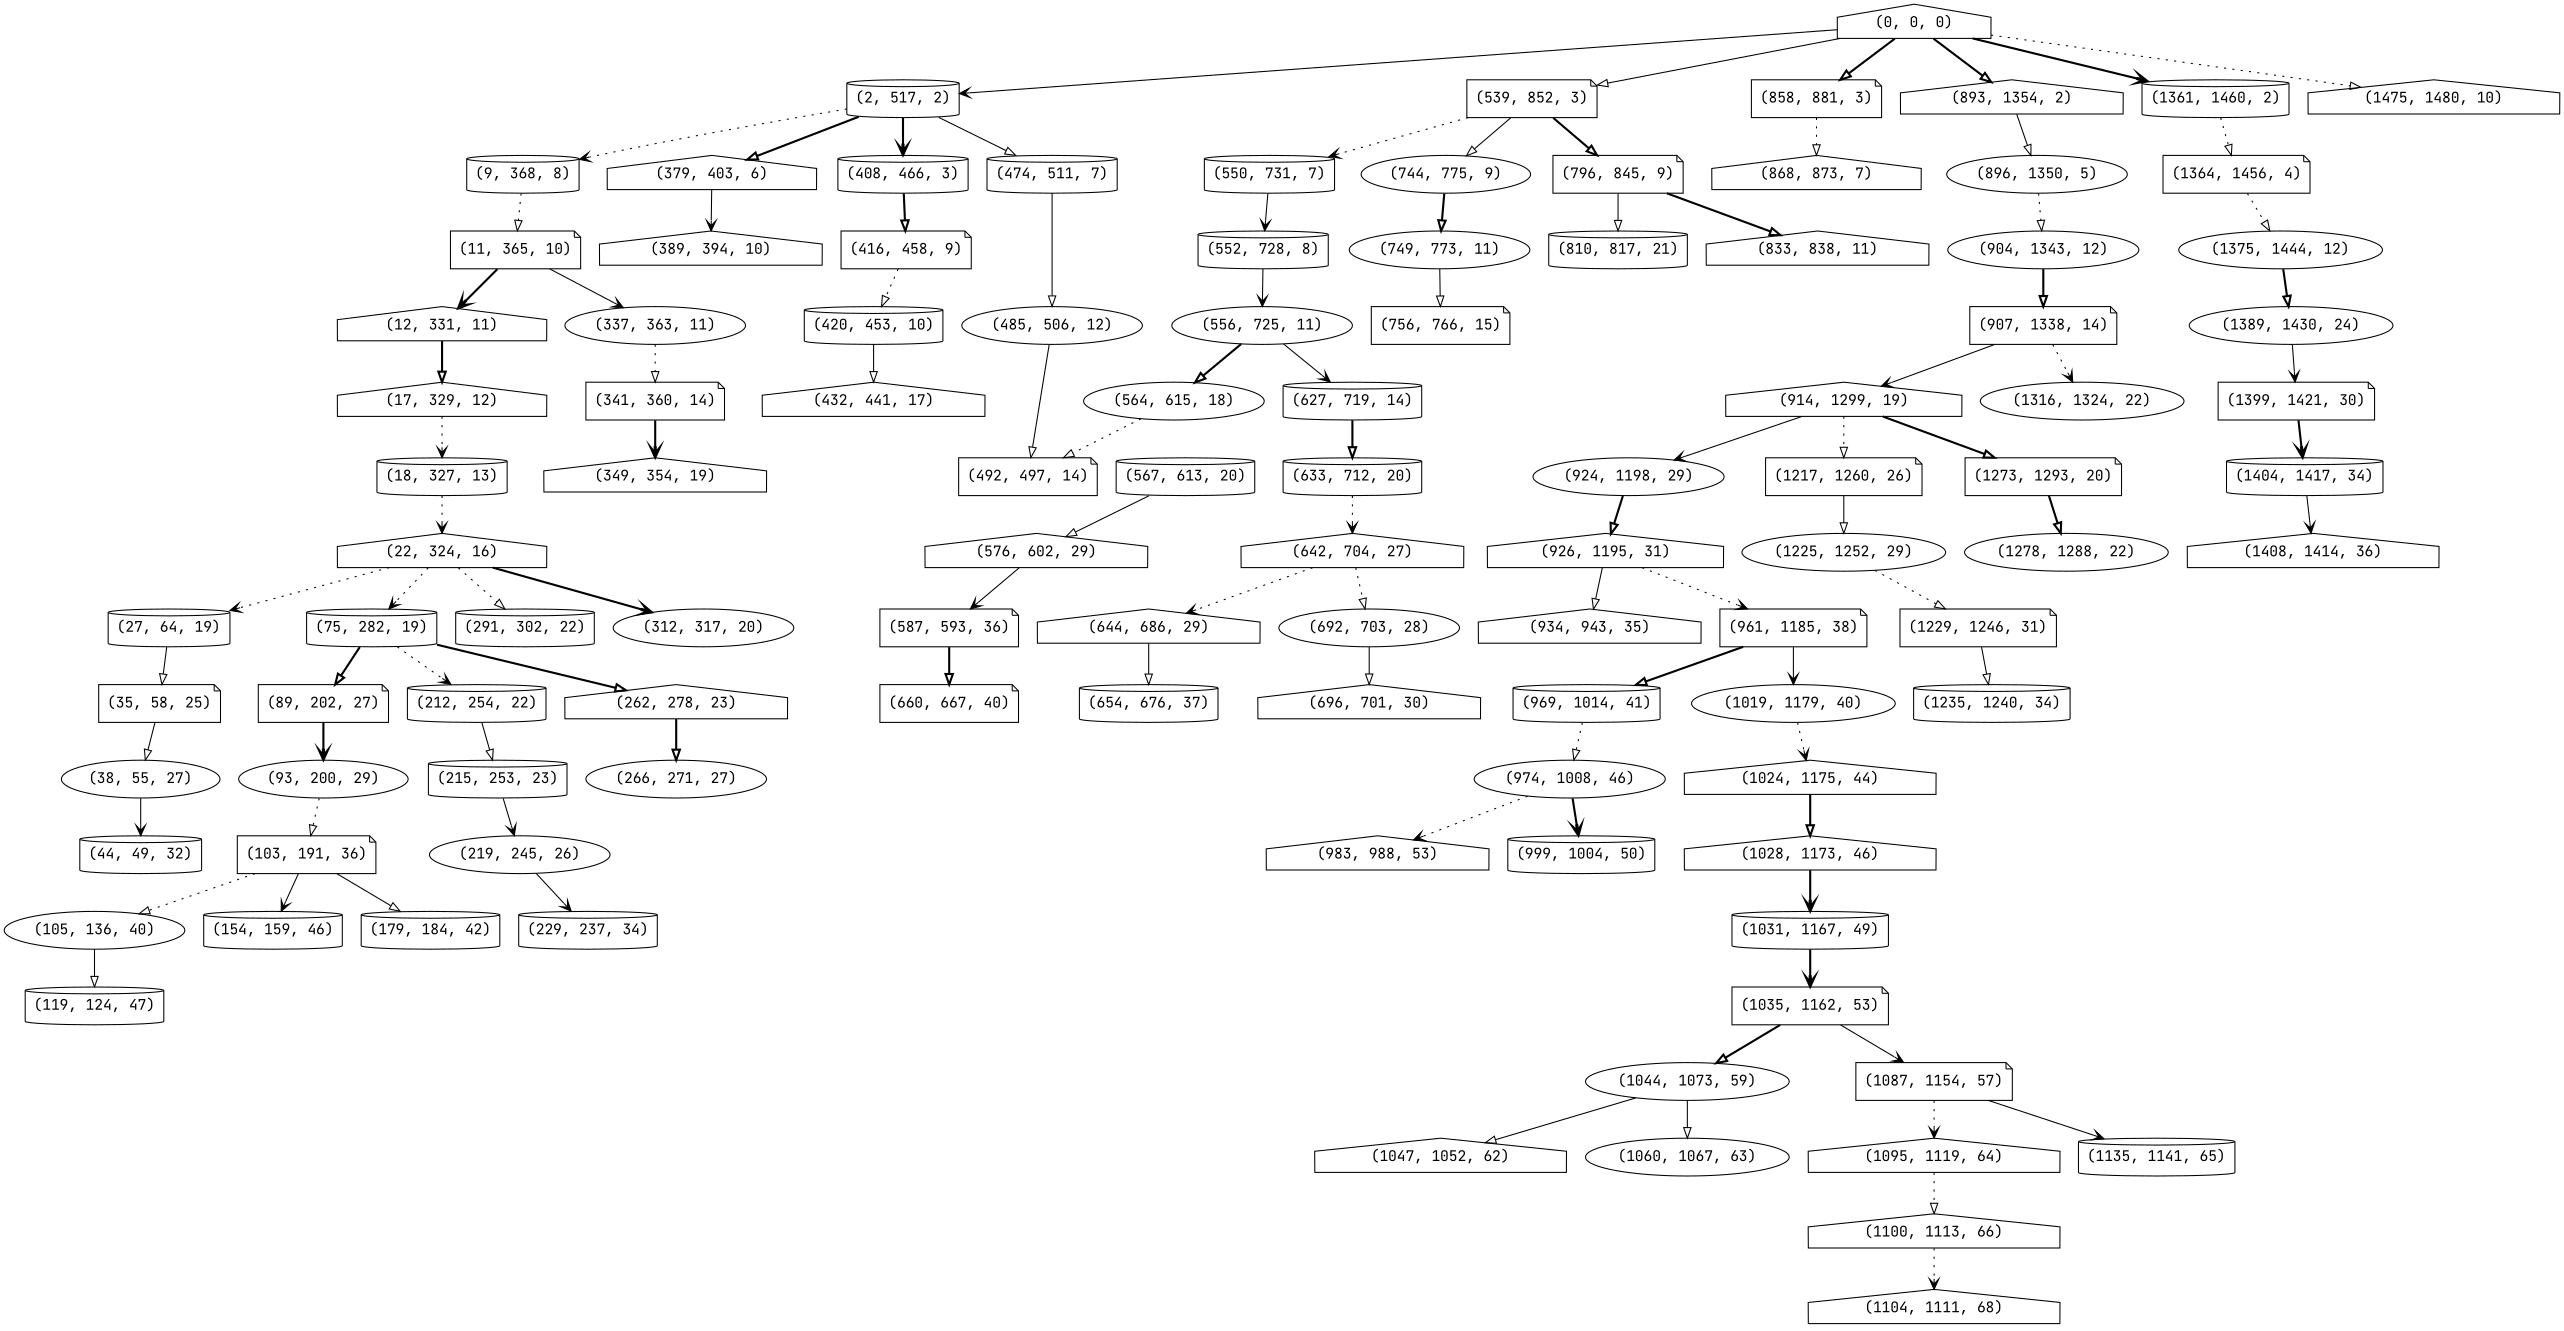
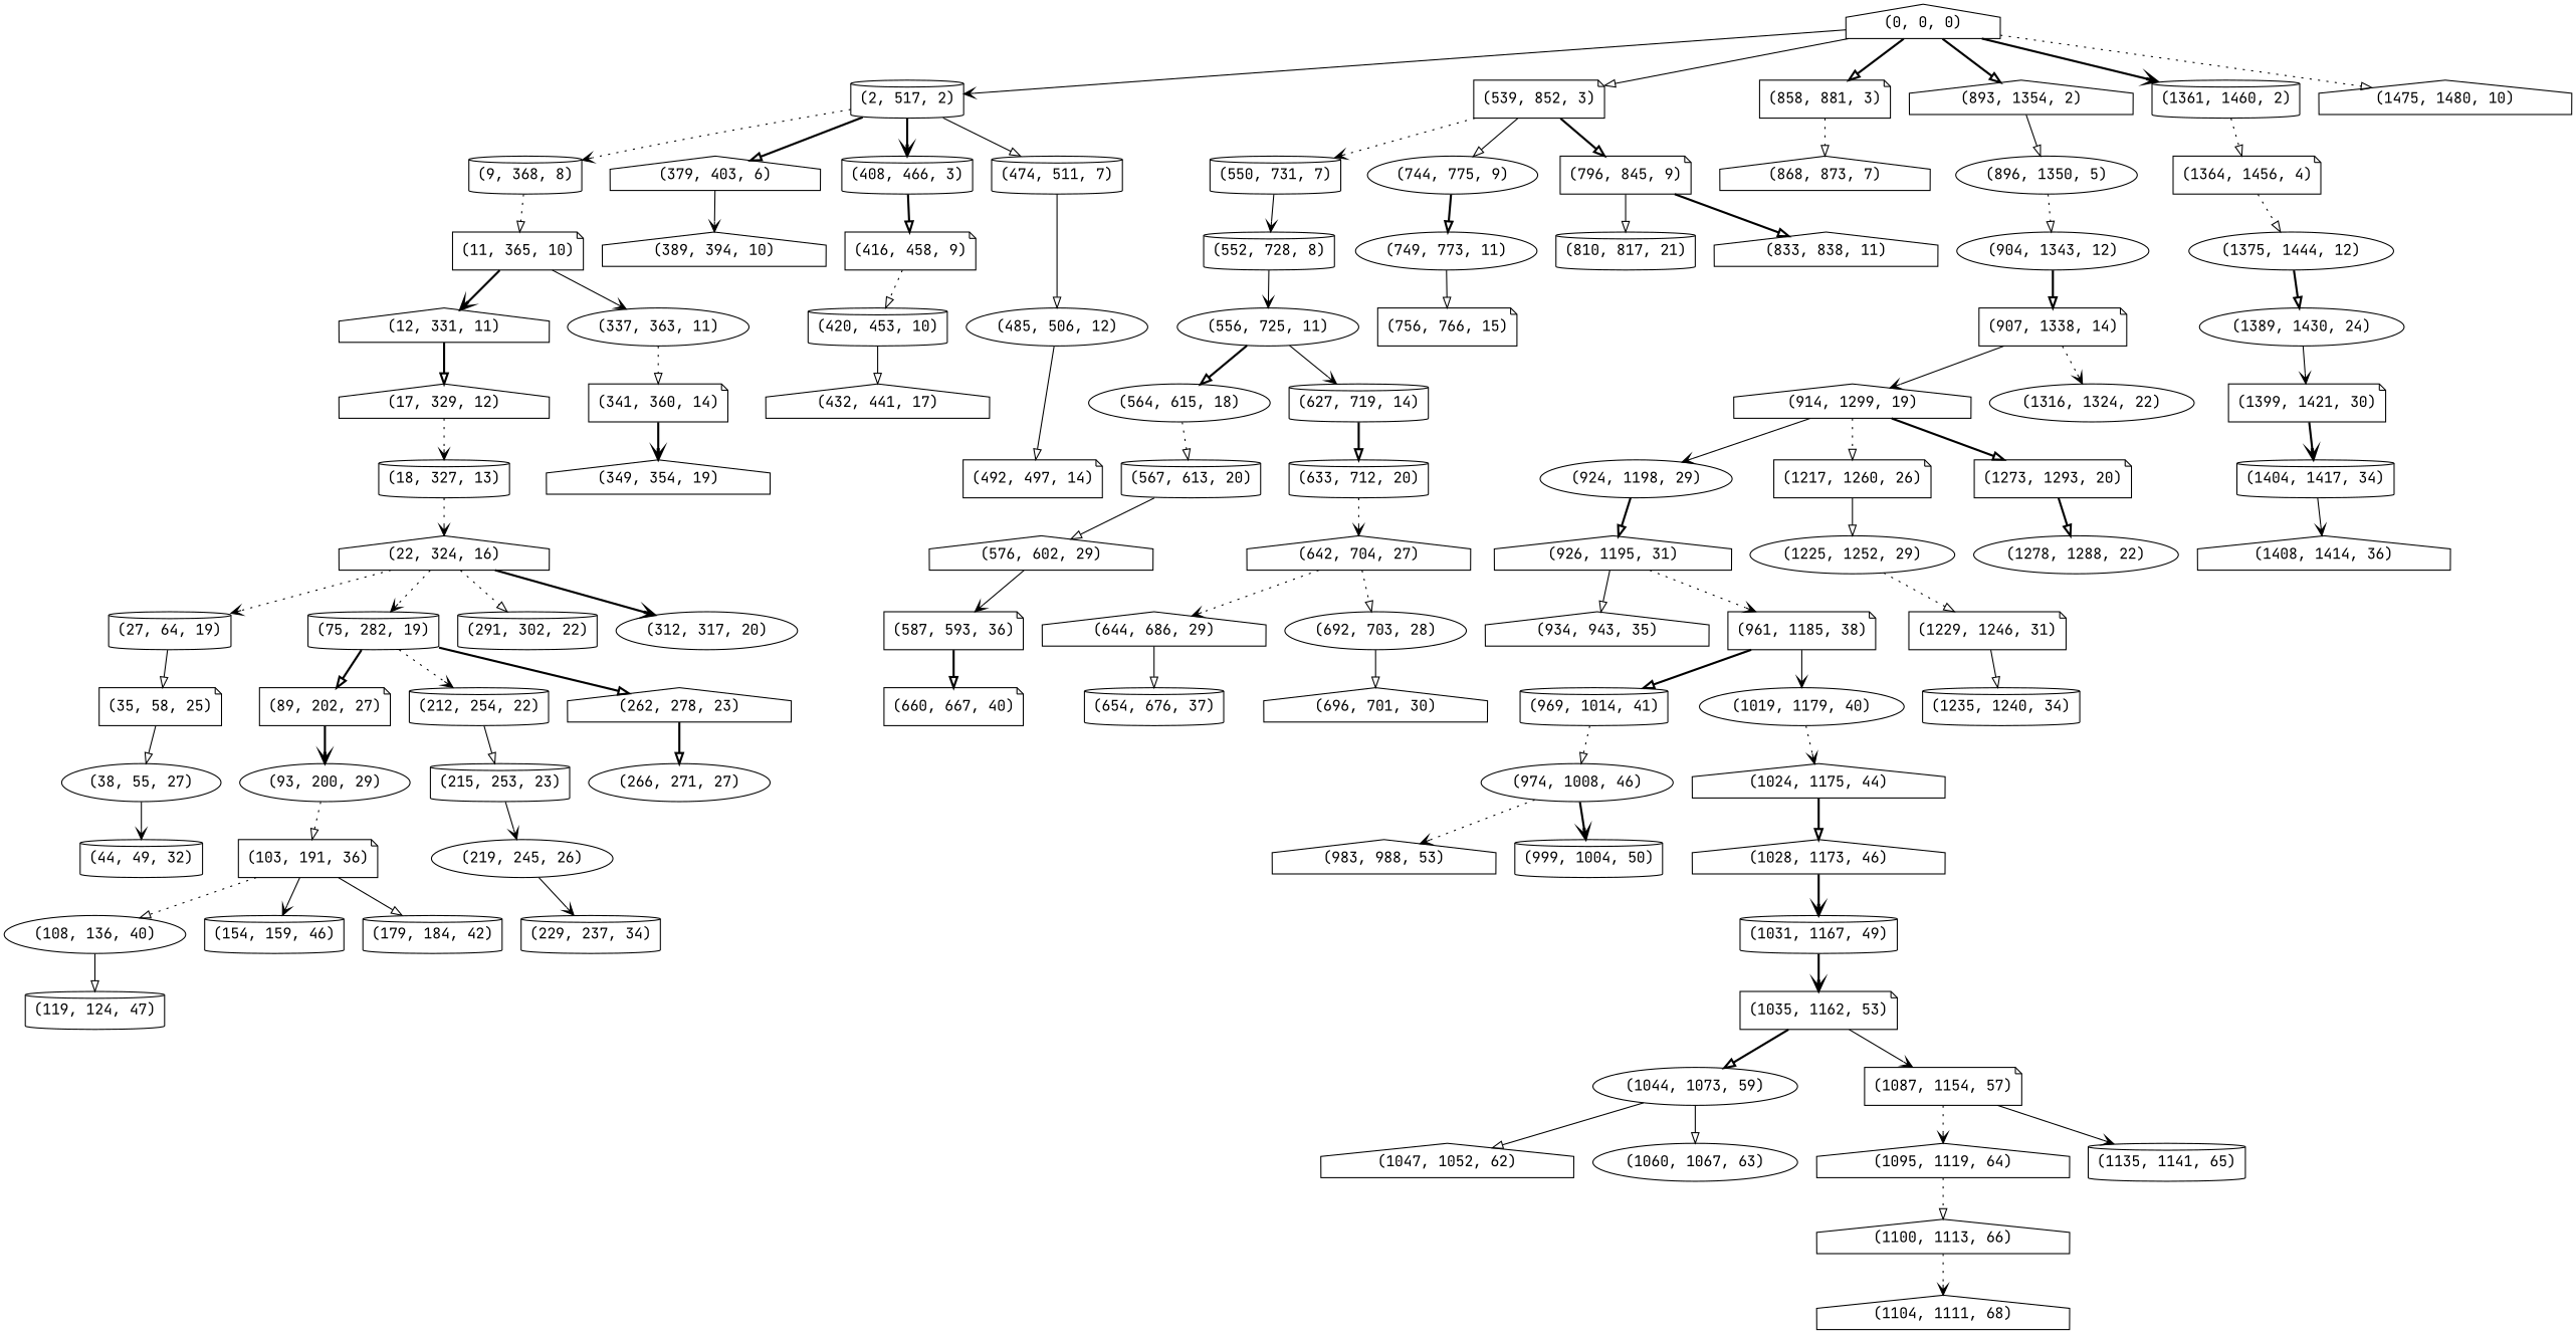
  digraph {
    fontname="JetBrains Mono"
    node [fontname="JetBrains Mono" shape=cylinder]
    edge [arrowhead=onormal fontname="JetBrains Mono" style=solid]
    "(0, 0, 0)" [shape=house]
    "(2, 517, 2)"
    "(539, 852, 3)" [shape=note]
    "(858, 881, 3)" [shape=note]
    "(893, 1354, 2)" [shape=house]
    "(1361, 1460, 2)"
    "(1475, 1480, 10)" [shape=house]
    "(9, 368, 8)"
    "(379, 403, 6)" [shape=house]
    "(408, 466, 3)"
    "(474, 511, 7)"
    "(550, 731, 7)"
    "(744, 775, 9)" [shape=ellipse]
    "(796, 845, 9)" [shape=note]
    "(868, 873, 7)" [shape=house]
    "(896, 1350, 5)" [shape=ellipse]
    "(1364, 1456, 4)" [shape=note]
    "(11, 365, 10)" [shape=note]
    "(389, 394, 10)" [shape=house]
    "(416, 458, 9)" [shape=note]
    "(485, 506, 12)" [shape=ellipse]
    "(12, 331, 11)" [shape=house]
    "(337, 363, 11)" [shape=ellipse]
    "(17, 329, 12)" [shape=house]
    "(341, 360, 14)" [shape=note]
    "(18, 327, 13)"
    "(22, 324, 16)" [shape=house]
    "(27, 64, 19)"
    "(75, 282, 19)"
    "(291, 302, 22)"
    "(312, 317, 20)" [shape=ellipse]
    "(35, 58, 25)" [shape=note]
    "(89, 202, 27)" [shape=note]
    "(212, 254, 22)"
    "(262, 278, 23)" [shape=house]
    "(38, 55, 27)" [shape=ellipse]
    "(44, 49, 32)"
    "(93, 200, 29)" [shape=ellipse]
    "(215, 253, 23)"
    "(266, 271, 27)" [shape=ellipse]
    "(103, 191, 36)" [shape=note]
-   "(108, 136, 40)" [shape=ellipse label="(105, 136, 40)"]
+   "(108, 136, 40)" [shape=ellipse]
    "(154, 159, 46)"
    "(179, 184, 42)"
    "(119, 124, 47)"
    "(219, 245, 26)" [shape=ellipse]
    "(229, 237, 34)"
    "(349, 354, 19)" [shape=house]
    "(420, 453, 10)"
    "(432, 441, 17)" [shape=house]
    "(492, 497, 14)" [shape=note]
    "(552, 728, 8)"
    "(749, 773, 11)" [shape=ellipse]
    "(810, 817, 21)"
    "(833, 838, 11)" [shape=house]
    "(556, 725, 11)" [shape=ellipse]
    "(564, 615, 18)" [shape=ellipse]
    "(627, 719, 14)"
    "(567, 613, 20)"
    "(633, 712, 20)"
    "(576, 602, 29)" [shape=house]
    "(587, 593, 36)" [shape=note]
    "(660, 667, 40)" [shape=note]
    "(642, 704, 27)" [shape=house]
    "(644, 686, 29)" [shape=house]
    "(692, 703, 28)" [shape=ellipse]
    "(654, 676, 37)"
    "(696, 701, 30)" [shape=house]
    "(756, 766, 15)" [shape=note]
    "(904, 1343, 12)" [shape=ellipse]
    "(907, 1338, 14)" [shape=note]
    "(914, 1299, 19)" [shape=house]
    "(1316, 1324, 22)" [shape=ellipse]
    "(924, 1198, 29)" [shape=ellipse]
    "(1217, 1260, 26)" [shape=note]
    "(1273, 1293, 20)" [shape=note]
    "(926, 1195, 31)" [shape=house]
    "(1225, 1252, 29)" [shape=ellipse]
    "(1278, 1288, 22)" [shape=ellipse]
    "(934, 943, 35)" [shape=house]
    "(961, 1185, 38)" [shape=note]
    "(969, 1014, 41)"
    "(1019, 1179, 40)" [shape=ellipse]
    "(974, 1008, 46)" [shape=ellipse]
    "(1024, 1175, 44)" [shape=house]
    "(983, 988, 53)" [shape=house]
    "(999, 1004, 50)"
    "(1028, 1173, 46)" [shape=house]
    "(1031, 1167, 49)"
    "(1035, 1162, 53)" [shape=note]
    "(1044, 1073, 59)" [shape=ellipse]
    "(1087, 1154, 57)" [shape=note]
    "(1047, 1052, 62)" [shape=house]
    "(1060, 1067, 63)" [shape=ellipse]
    "(1095, 1119, 64)" [shape=house]
    "(1135, 1141, 65)"
    "(1100, 1113, 66)" [shape=house]
    "(1104, 1111, 68)" [shape=house]
    "(1229, 1246, 31)" [shape=note]
    "(1235, 1240, 34)"
    "(1375, 1444, 12)" [shape=ellipse]
    "(1389, 1430, 24)" [shape=ellipse]
    "(1399, 1421, 30)" [shape=note]
    "(1404, 1417, 34)"
    "(1408, 1414, 36)" [shape=house]
    "(0, 0, 0)" -> "(2, 517, 2)" [arrowhead=vee]
    "(0, 0, 0)" -> "(539, 852, 3)"
    "(0, 0, 0)" -> "(858, 881, 3)" [style=bold]
    "(0, 0, 0)" -> "(893, 1354, 2)" [style=bold]
    "(0, 0, 0)" -> "(1361, 1460, 2)" [arrowhead=vee style=bold]
    "(0, 0, 0)" -> "(1475, 1480, 10)" [style=dotted]
    "(2, 517, 2)" -> "(9, 368, 8)" [arrowhead=vee style=dotted]
    "(2, 517, 2)" -> "(379, 403, 6)" [style=bold]
    "(2, 517, 2)" -> "(408, 466, 3)" [arrowhead=vee style=bold]
    "(2, 517, 2)" -> "(474, 511, 7)"
    "(539, 852, 3)" -> "(550, 731, 7)" [arrowhead=vee style=dotted]
    "(539, 852, 3)" -> "(744, 775, 9)"
    "(539, 852, 3)" -> "(796, 845, 9)" [style=bold]
    "(858, 881, 3)" -> "(868, 873, 7)" [style=dotted]
    "(893, 1354, 2)" -> "(896, 1350, 5)"
    "(1361, 1460, 2)" -> "(1364, 1456, 4)" [style=dotted]
    "(9, 368, 8)" -> "(11, 365, 10)" [style=dotted]
    "(379, 403, 6)" -> "(389, 394, 10)" [arrowhead=vee]
    "(408, 466, 3)" -> "(416, 458, 9)" [style=bold]
    "(474, 511, 7)" -> "(485, 506, 12)"
    "(550, 731, 7)" -> "(552, 728, 8)" [arrowhead=vee]
    "(744, 775, 9)" -> "(749, 773, 11)" [style=bold]
    "(796, 845, 9)" -> "(810, 817, 21)"
    "(796, 845, 9)" -> "(833, 838, 11)" [style=bold]
    "(896, 1350, 5)" -> "(904, 1343, 12)" [style=dotted]
    "(1364, 1456, 4)" -> "(1375, 1444, 12)" [style=dotted]
    "(11, 365, 10)" -> "(12, 331, 11)" [arrowhead=vee style=bold]
    "(11, 365, 10)" -> "(337, 363, 11)" [arrowhead=vee]
    "(416, 458, 9)" -> "(420, 453, 10)" [style=dotted]
    "(485, 506, 12)" -> "(492, 497, 14)"
    "(12, 331, 11)" -> "(17, 329, 12)" [style=bold]
    "(337, 363, 11)" -> "(341, 360, 14)" [style=dotted]
    "(17, 329, 12)" -> "(18, 327, 13)" [arrowhead=vee style=dotted]
    "(341, 360, 14)" -> "(349, 354, 19)" [arrowhead=vee style=bold]
    "(18, 327, 13)" -> "(22, 324, 16)" [arrowhead=vee style=dotted]
    "(22, 324, 16)" -> "(27, 64, 19)" [arrowhead=vee style=dotted]
    "(22, 324, 16)" -> "(75, 282, 19)" [arrowhead=vee style=dotted]
    "(22, 324, 16)" -> "(291, 302, 22)" [style=dotted]
    "(22, 324, 16)" -> "(312, 317, 20)" [arrowhead=vee style=bold]
    "(27, 64, 19)" -> "(35, 58, 25)"
    "(75, 282, 19)" -> "(89, 202, 27)" [style=bold]
    "(75, 282, 19)" -> "(212, 254, 22)" [arrowhead=vee style=dotted]
    "(75, 282, 19)" -> "(262, 278, 23)" [style=bold]
    "(35, 58, 25)" -> "(38, 55, 27)"
    "(89, 202, 27)" -> "(93, 200, 29)" [arrowhead=vee style=bold]
    "(212, 254, 22)" -> "(215, 253, 23)"
    "(262, 278, 23)" -> "(266, 271, 27)" [style=bold]
    "(38, 55, 27)" -> "(44, 49, 32)" [arrowhead=vee]
    "(93, 200, 29)" -> "(103, 191, 36)" [style=dotted]
    "(215, 253, 23)" -> "(219, 245, 26)" [arrowhead=vee]
    "(103, 191, 36)" -> "(108, 136, 40)" [style=dotted]
    "(103, 191, 36)" -> "(154, 159, 46)" [arrowhead=vee]
    "(103, 191, 36)" -> "(179, 184, 42)"
    "(108, 136, 40)" -> "(119, 124, 47)"
    "(219, 245, 26)" -> "(229, 237, 34)" [arrowhead=vee]
    "(420, 453, 10)" -> "(432, 441, 17)"
    "(552, 728, 8)" -> "(556, 725, 11)" [arrowhead=vee]
    "(749, 773, 11)" -> "(756, 766, 15)"
    "(556, 725, 11)" -> "(564, 615, 18)" [style=bold]
    "(556, 725, 11)" -> "(627, 719, 14)" [arrowhead=vee]
-   "(564, 615, 18)" -> "(492, 497, 14)" [style=dotted]
+   "(564, 615, 18)" -> "(567, 613, 20)" [style=dotted]
    "(627, 719, 14)" -> "(633, 712, 20)" [style=bold]
    "(567, 613, 20)" -> "(576, 602, 29)"
    "(633, 712, 20)" -> "(642, 704, 27)" [arrowhead=vee style=dotted]
    "(576, 602, 29)" -> "(587, 593, 36)" [arrowhead=vee]
    "(587, 593, 36)" -> "(660, 667, 40)" [style=bold]
    "(642, 704, 27)" -> "(644, 686, 29)" [arrowhead=vee style=dotted]
    "(642, 704, 27)" -> "(692, 703, 28)" [style=dotted]
    "(644, 686, 29)" -> "(654, 676, 37)"
    "(692, 703, 28)" -> "(696, 701, 30)"
    "(904, 1343, 12)" -> "(907, 1338, 14)" [style=bold]
    "(907, 1338, 14)" -> "(914, 1299, 19)" [arrowhead=vee]
    "(907, 1338, 14)" -> "(1316, 1324, 22)" [arrowhead=vee style=dotted]
    "(914, 1299, 19)" -> "(924, 1198, 29)" [arrowhead=vee]
    "(914, 1299, 19)" -> "(1217, 1260, 26)" [style=dotted]
    "(914, 1299, 19)" -> "(1273, 1293, 20)" [style=bold]
    "(924, 1198, 29)" -> "(926, 1195, 31)" [style=bold]
    "(1217, 1260, 26)" -> "(1225, 1252, 29)"
    "(1273, 1293, 20)" -> "(1278, 1288, 22)" [style=bold]
    "(926, 1195, 31)" -> "(934, 943, 35)"
    "(926, 1195, 31)" -> "(961, 1185, 38)" [arrowhead=vee style=dotted]
    "(1225, 1252, 29)" -> "(1229, 1246, 31)" [style=dotted]
    "(961, 1185, 38)" -> "(969, 1014, 41)" [style=bold]
    "(961, 1185, 38)" -> "(1019, 1179, 40)" [arrowhead=vee]
    "(969, 1014, 41)" -> "(974, 1008, 46)" [style=dotted]
    "(1019, 1179, 40)" -> "(1024, 1175, 44)" [arrowhead=vee style=dotted]
    "(974, 1008, 46)" -> "(983, 988, 53)" [arrowhead=vee style=dotted]
    "(974, 1008, 46)" -> "(999, 1004, 50)" [arrowhead=vee style=bold]
    "(1024, 1175, 44)" -> "(1028, 1173, 46)" [style=bold]
    "(1028, 1173, 46)" -> "(1031, 1167, 49)" [arrowhead=vee style=bold]
    "(1031, 1167, 49)" -> "(1035, 1162, 53)" [arrowhead=vee style=bold]
    "(1035, 1162, 53)" -> "(1044, 1073, 59)" [style=bold]
    "(1035, 1162, 53)" -> "(1087, 1154, 57)" [arrowhead=vee]
    "(1044, 1073, 59)" -> "(1047, 1052, 62)"
    "(1044, 1073, 59)" -> "(1060, 1067, 63)"
    "(1087, 1154, 57)" -> "(1095, 1119, 64)" [arrowhead=vee style=dotted]
    "(1087, 1154, 57)" -> "(1135, 1141, 65)" [arrowhead=vee]
    "(1095, 1119, 64)" -> "(1100, 1113, 66)" [style=dotted]
    "(1100, 1113, 66)" -> "(1104, 1111, 68)" [arrowhead=vee style=dotted]
    "(1229, 1246, 31)" -> "(1235, 1240, 34)"
    "(1375, 1444, 12)" -> "(1389, 1430, 24)" [style=bold]
    "(1389, 1430, 24)" -> "(1399, 1421, 30)" [arrowhead=vee]
    "(1399, 1421, 30)" -> "(1404, 1417, 34)" [arrowhead=vee style=bold]
    "(1404, 1417, 34)" -> "(1408, 1414, 36)" [arrowhead=vee]
  }
